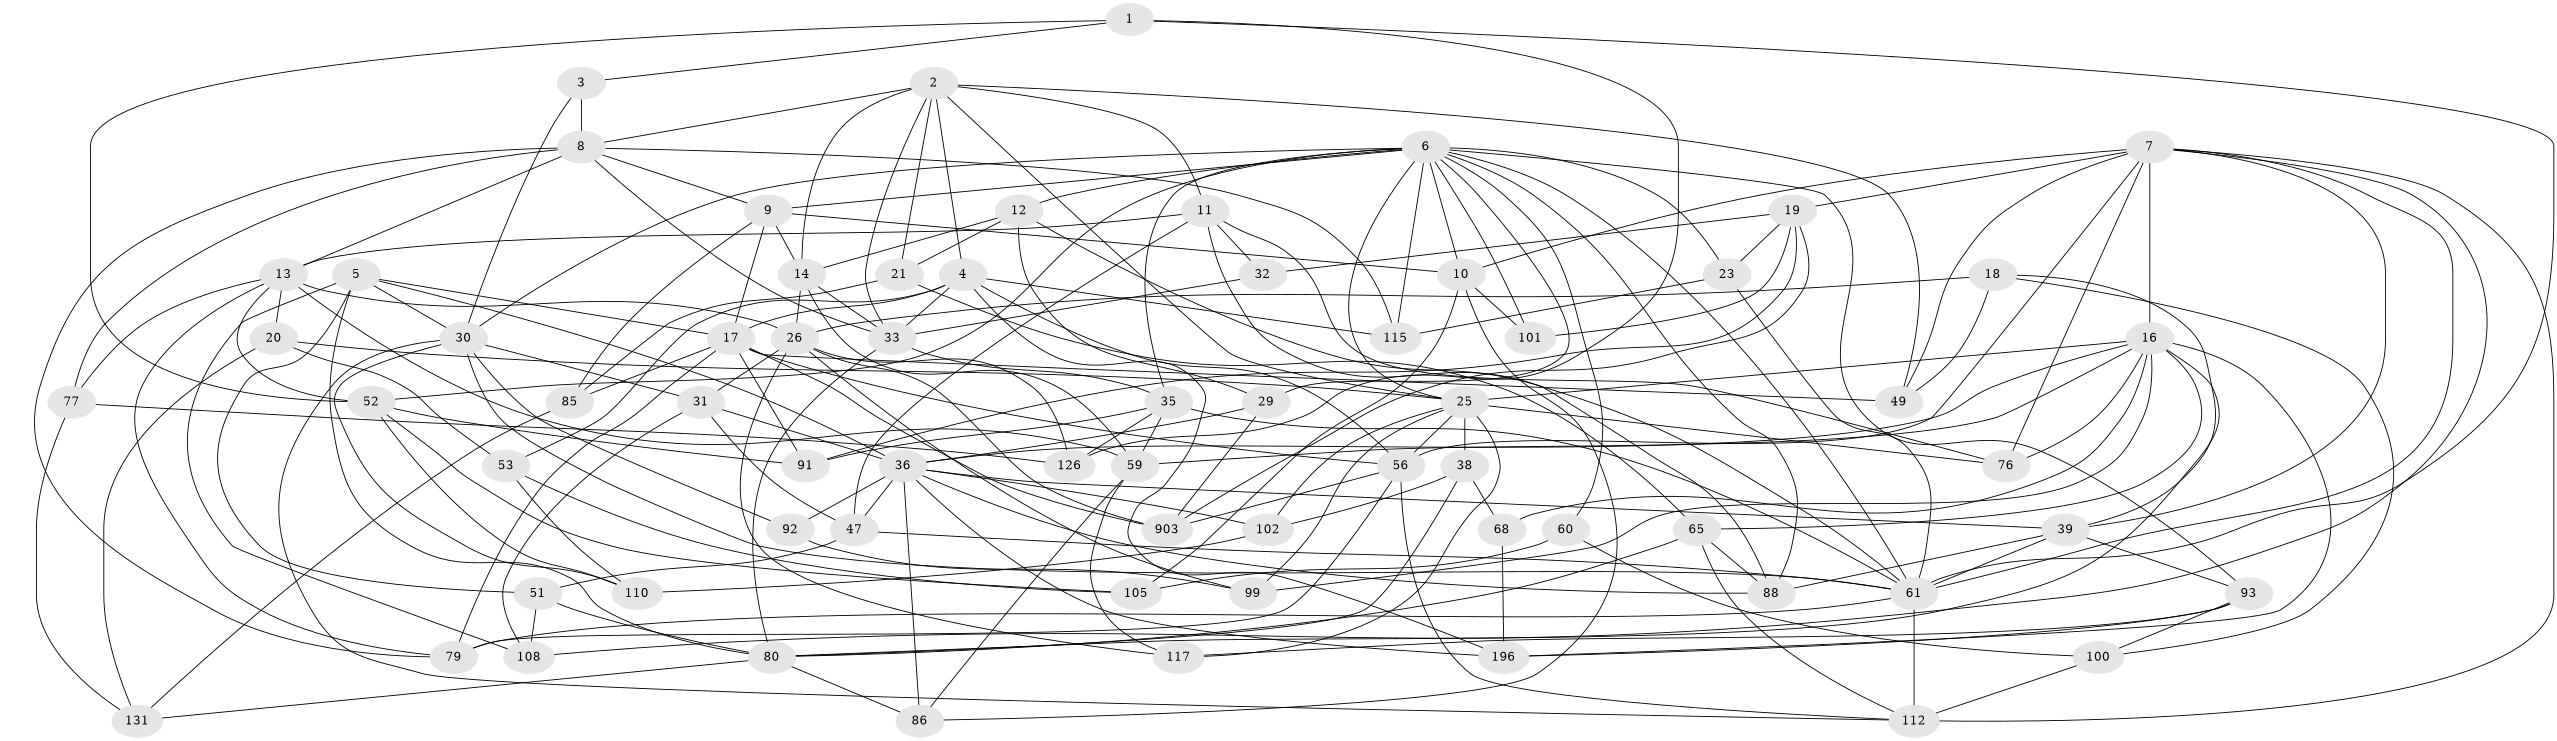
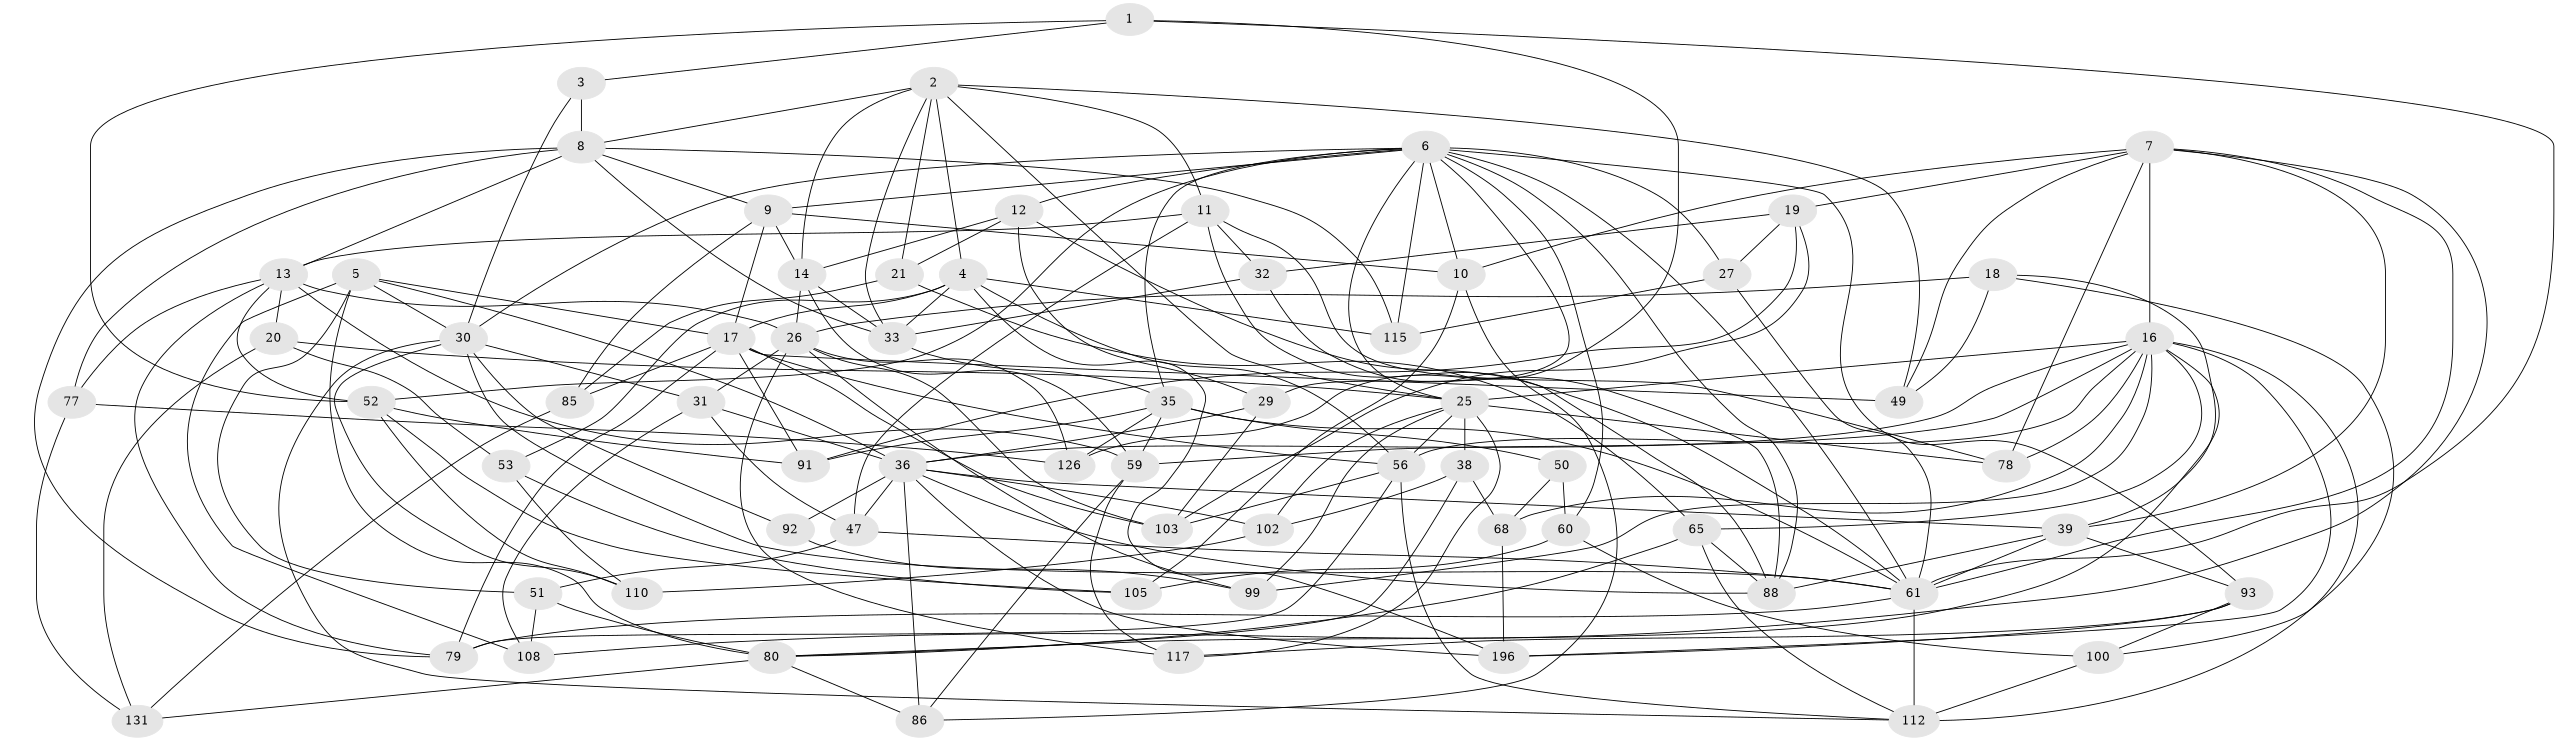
  graph {
    node [color=gray90 style=filled]
    1
    3
    52 [super="+57"]
    61 [super="+125+62+93"]
    126
    8 [super="+34+82"]
    30 [super="+49+75"]
    105
    91
    110
    112 [super="+137"]
    79 [super="+116"]
    2 [super="+46+23"]
    4 [super="+22+71"]
    11 [super="+40+48"]
    14 [super="+24+90"]
    21
    25 [super="+120+54+87+76"]
    33 [super="+122+72"]
    n20 [label=49]
    17 [super="+42+134+89"]
    n22 [label=53]
    56 [super="+130"]
    n24 [label=196 super="+124"]
    115
    9 [super="+63"]
    13 [super="+94+81"]
    77
    88 [super="+132"]
-   78 [label=76]
+   78
    32
    47 [super="+104"]
    26 [super="+69+109"]
    59 [super="+118"]
    85
    65 [super="+67"]
    99
    38
    102
    117
    80 [super="+97"]
    35 [super="+123"]
    16 [super="+58+45"]
    36 [super="+37+66"]
    n45 [label=68]
    31 [super="+68"]
    92
-   103 [label=903]
+   103
    5 [super="+111"]
    51
    108
    39 [super="+53"]
    86
    131
    6 [super="+15+43+96"]
    10 [super="+70"]
    12 [super="+28"]
-   27 [label=23]
+   27
    29
    60
    n61 [label=93 super="+138"]
-   101
+   50
    100
    7 [super="+41"]
    19 [super="+128"]
    20
    18
    1 -- 3
    1 -- 52
    1 -- 61
    1 -- 126
    3 -- 8
    3 -- 30
    52 -- 105
    52 -- 91
    52 -- 110
    61 -- 112
    61 -- 79
    8 -- 79
    8 -- 33
    8 -- 115
    8 -- 9
    8 -- 13
    8 -- 77
    30 -- 61
    30 -- 110
    30 -- 112
    30 -- 31
    30 -- 92
    2 -- 8
    2 -- 4
    2 -- 11
    2 -- 14
    2 -- 21
    2 -- 25
    2 -- 33
    2 -- n20
    4 -- 33
    4 -- 17
    4 -- n22
    4 -- 56 [weight=2]
    4 -- n24
    4 -- 115
    11 -- 13
    11 -- 88
    11 -- 78
    11 -- 32
    11 -- 47
    14 -- 33 [weight=2]
    14 -- 26
    14 -- 59
    21 -- 85
    21 -- 65
    25 -- 56
    25 -- 78
    25 -- 99
    25 -- 38
    25 -- 102
    25 -- 117
-   33 -- 80
    33 -- 35
    17 -- 91
    17 -- 79 [weight=2]
    17 -- n20
    17 -- 56
    17 -- 85
    17 -- 103
    n22 -- 105
    n22 -- 110
    56 -- 112
    56 -- 79
    56 -- 103
    9 -- 14 [weight=2]
    9 -- 17
    9 -- 85
    9 -- 10
    13 -- 52
    13 -- 79
    13 -- 77
    13 -- 26
    13 -- 59
    13 -- 20
    77 -- 126
    77 -- 131
    32 -- 33
+   32 -- 88
    47 -- 61
    47 -- 51
    26 -- 126
    26 -- 99
    26 -- 117
    26 -- 31
    26 -- 103
    59 -- 117
    59 -- 86
    85 -- 131
    65 -- 112
    65 -- 88
    65 -- 80
    38 -- 102
    38 -- 80
    38 -- n45
    102 -- 110
    80 -- 86
    80 -- 131
    35 -- 61
    35 -- 126
    35 -- 91
    35 -- 59
+   35 -- 50
    16 -- 25
-   7 -- 56
+   16 -- 56
    16 -- n24
    16 -- 78
    16 -- 59
    16 -- 65
    16 -- 99
    16 -- 80
    16 -- 36
    16 -- n45
    36 -- n24 [weight=2]
    36 -- 88
    36 -- 47
    36 -- 102
    36 -- 92
    36 -- 39
    36 -- 86
    n45 -- n24
    31 -- 47
    31 -- 36
    31 -- 108
    92 -- 99
    5 -- 30
    5 -- 17
    5 -- 80
    5 -- 36
    5 -- 51
    5 -- 108
    51 -- 80
    51 -- 108
    39 -- 61
    39 -- 88
    39 -- n61
    6 -- 52
    6 -- 61
    6 -- 30
    6 -- 25
    6 -- 115
    6 -- 9 [weight=2]
    6 -- 88
    6 -- 35
    6 -- 10
    6 -- 12 [weight=2]
    6 -- 27
    6 -- 29
    6 -- 60
    6 -- n61 [weight=2]
-   6 -- 101
    10 -- 105
    10 -- 86
-   10 -- 101
    12 -- 61
    12 -- 14
    12 -- 21
    12 -- 29
    27 -- 61
    27 -- 115
    29 -- 36
    29 -- 103
    60 -- 105
    60 -- 100
    n61 -- n24
    n61 -- 117
    n61 -- 100
+   50 -- n45
+   50 -- 60
    100 -- 112
    7 -- 61 [weight=2]
-   7 -- 112
+   16 -- 112
    7 -- n20
    7 -- 78
    7 -- 16
    7 -- 108
    7 -- 39
    7 -- 10
    7 -- 19
    19 -- 91
    19 -- 32
    19 -- 103
    19 -- 27
-   19 -- 101
    20 -- 25
    20 -- n22
    20 -- 131
    18 -- n20
    18 -- 26
    18 -- 39
    18 -- 100
  }
